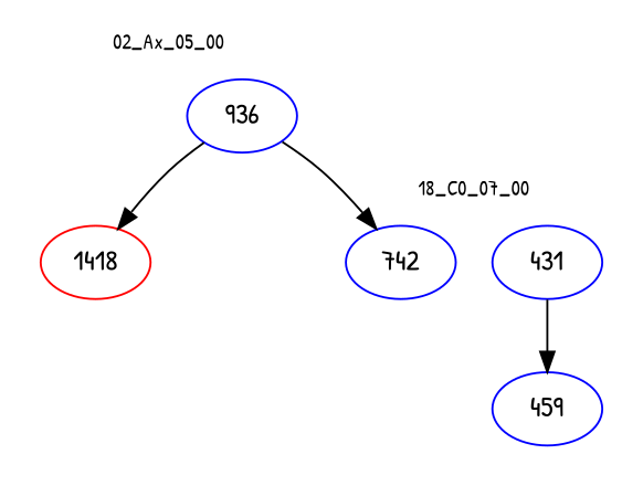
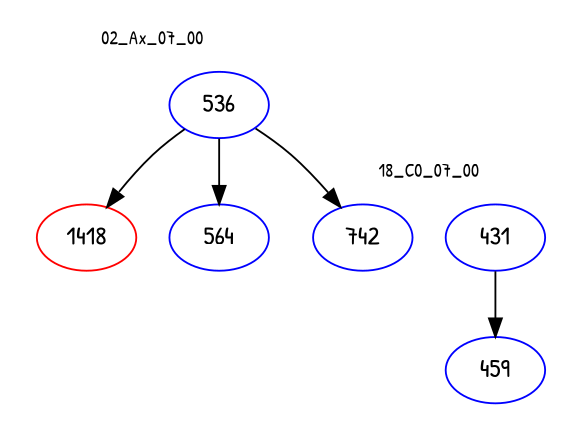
  digraph {
    fontname="Patrick Hand"
    node [color=blue fontname="Patrick Hand"]
    edge [color=black fontname="Patrick Hand"]
-   n1 [label=936]
+   n1 [label=536]
    n2 [color=red label=1418]
+   n3 [label=564]
    n4 [label=431]
    n5 [label=459]
    n6 [label=742]
    subgraph cluster_1 {
      color=white
      fontsize=10
-     label="02_Ax_05_00"
+     label="02_Ax_07_00"
      n1
      n2
+     n3
    }
    subgraph cluster_2 {
      color=white
      fontsize=10
      label="18_C0_07_00"
      n4
      n5
      n6
    }
    n1 -> n2
+   n1 -> n3
    n1 -> n6
    n4 -> n5
  }
